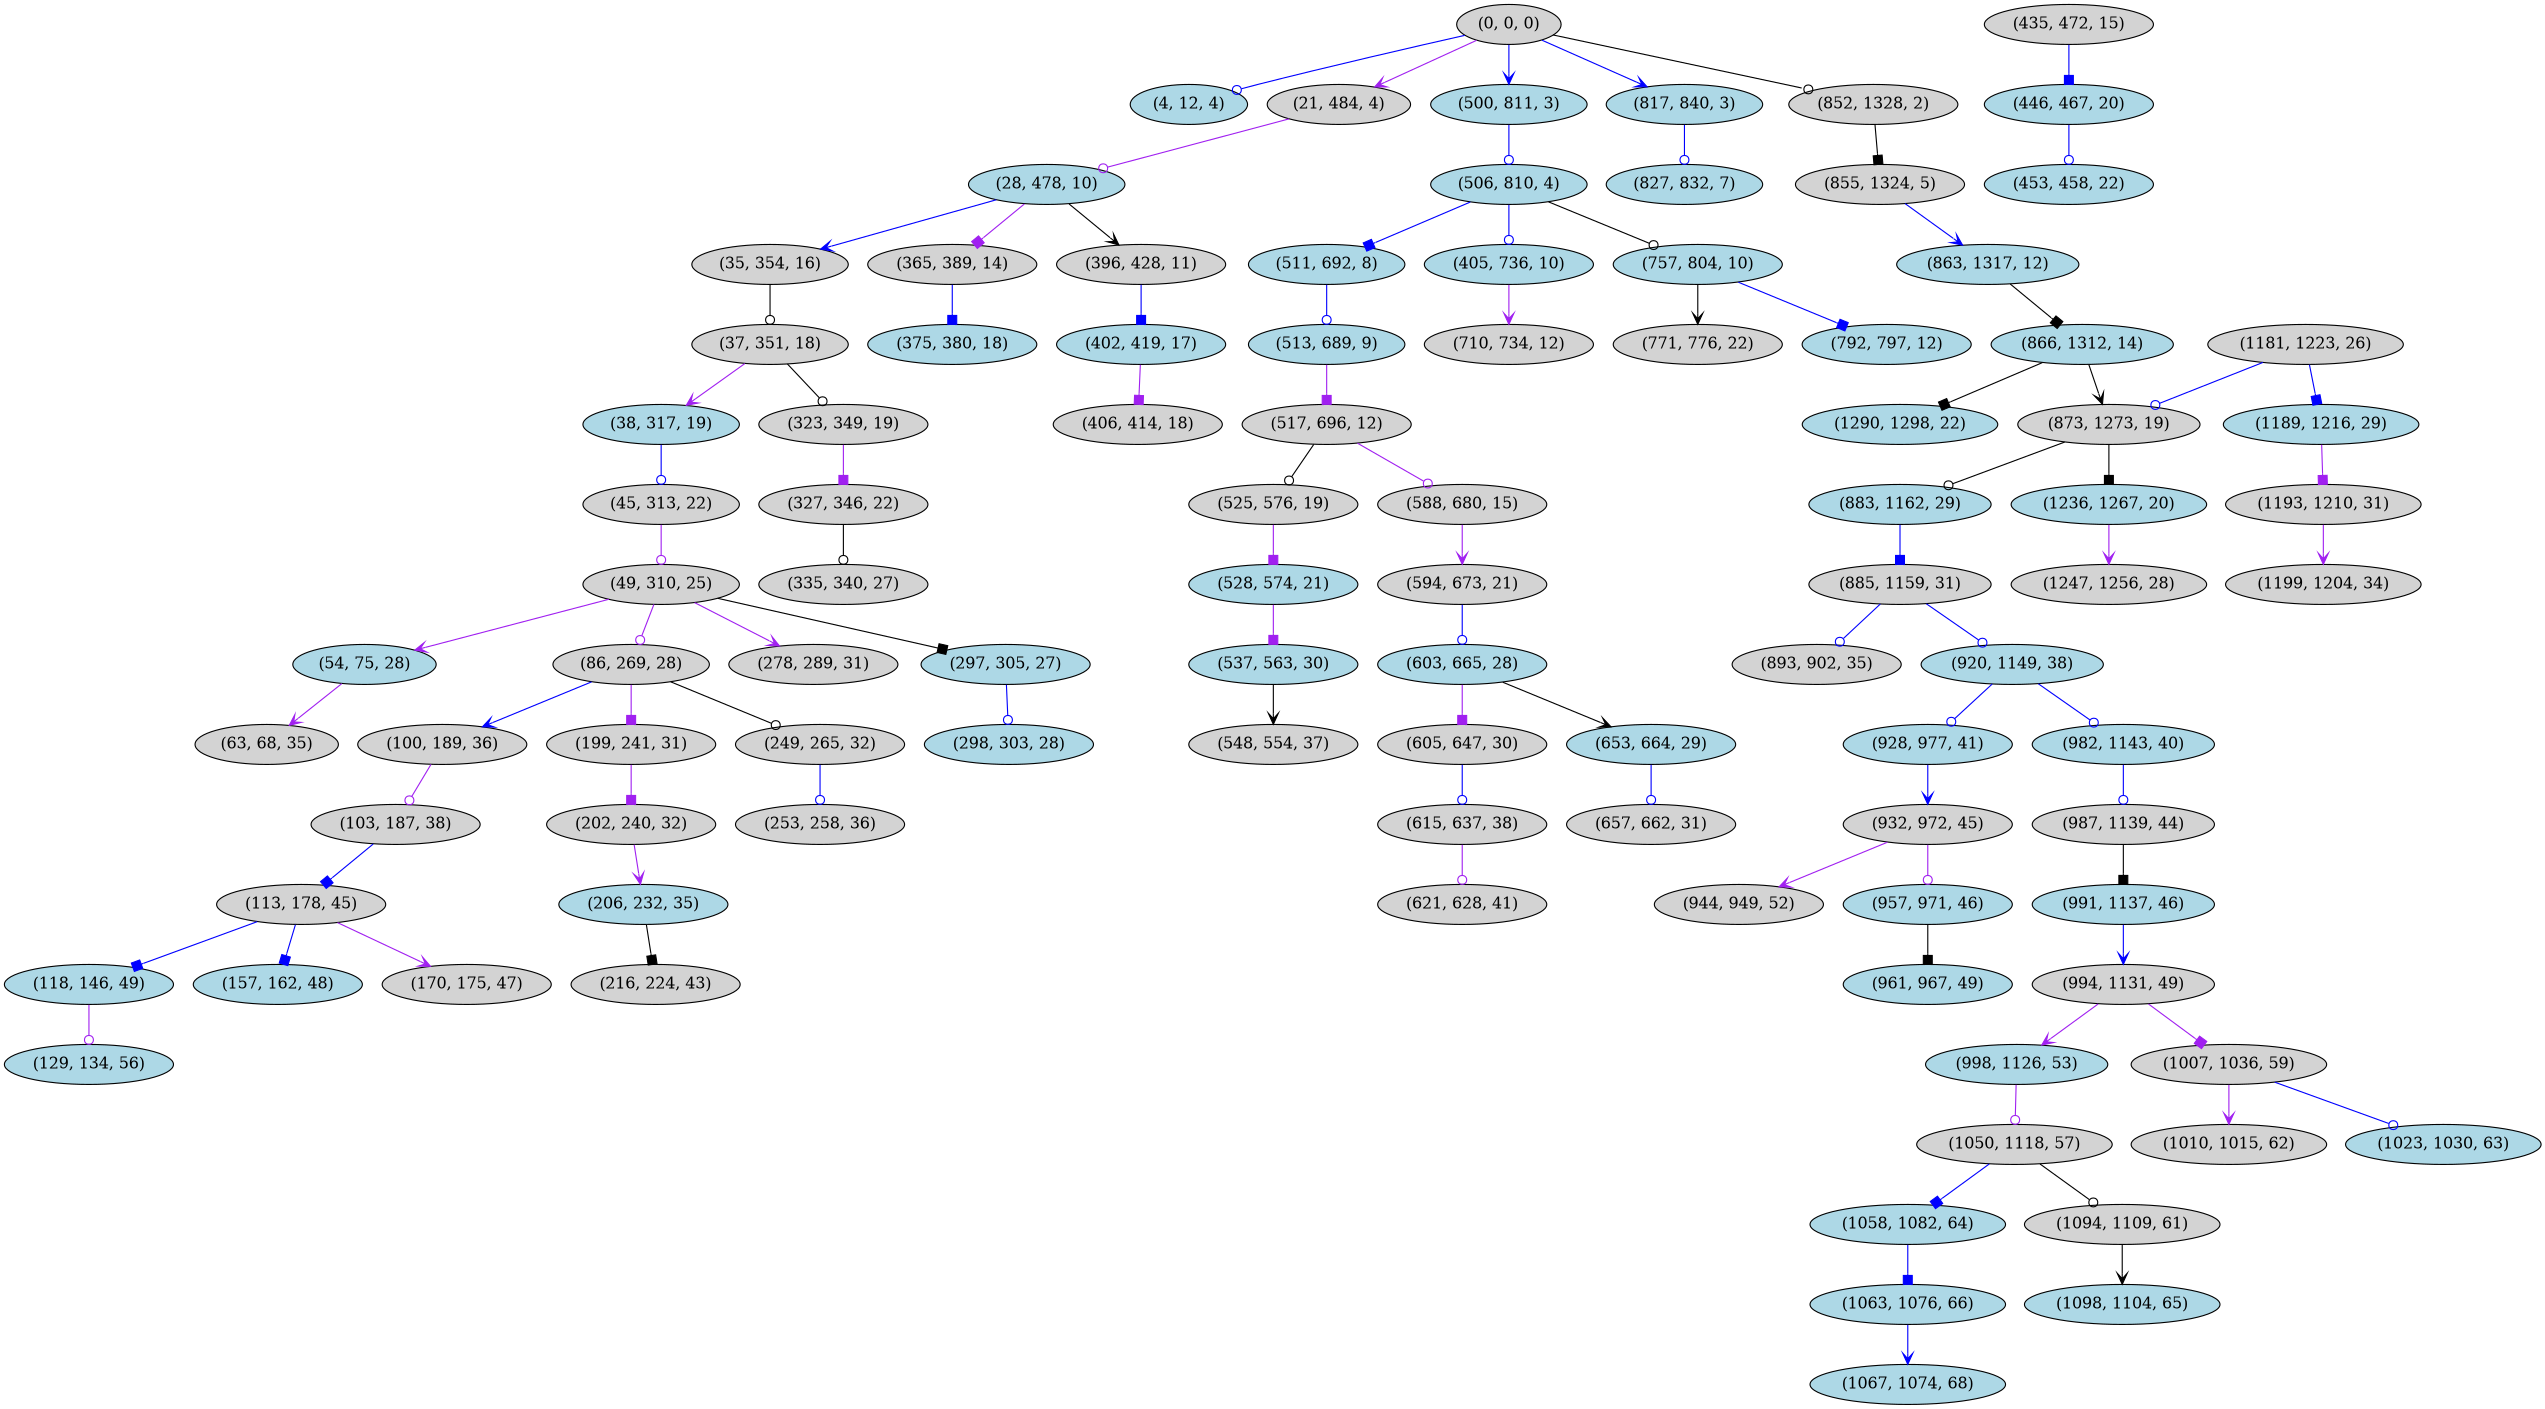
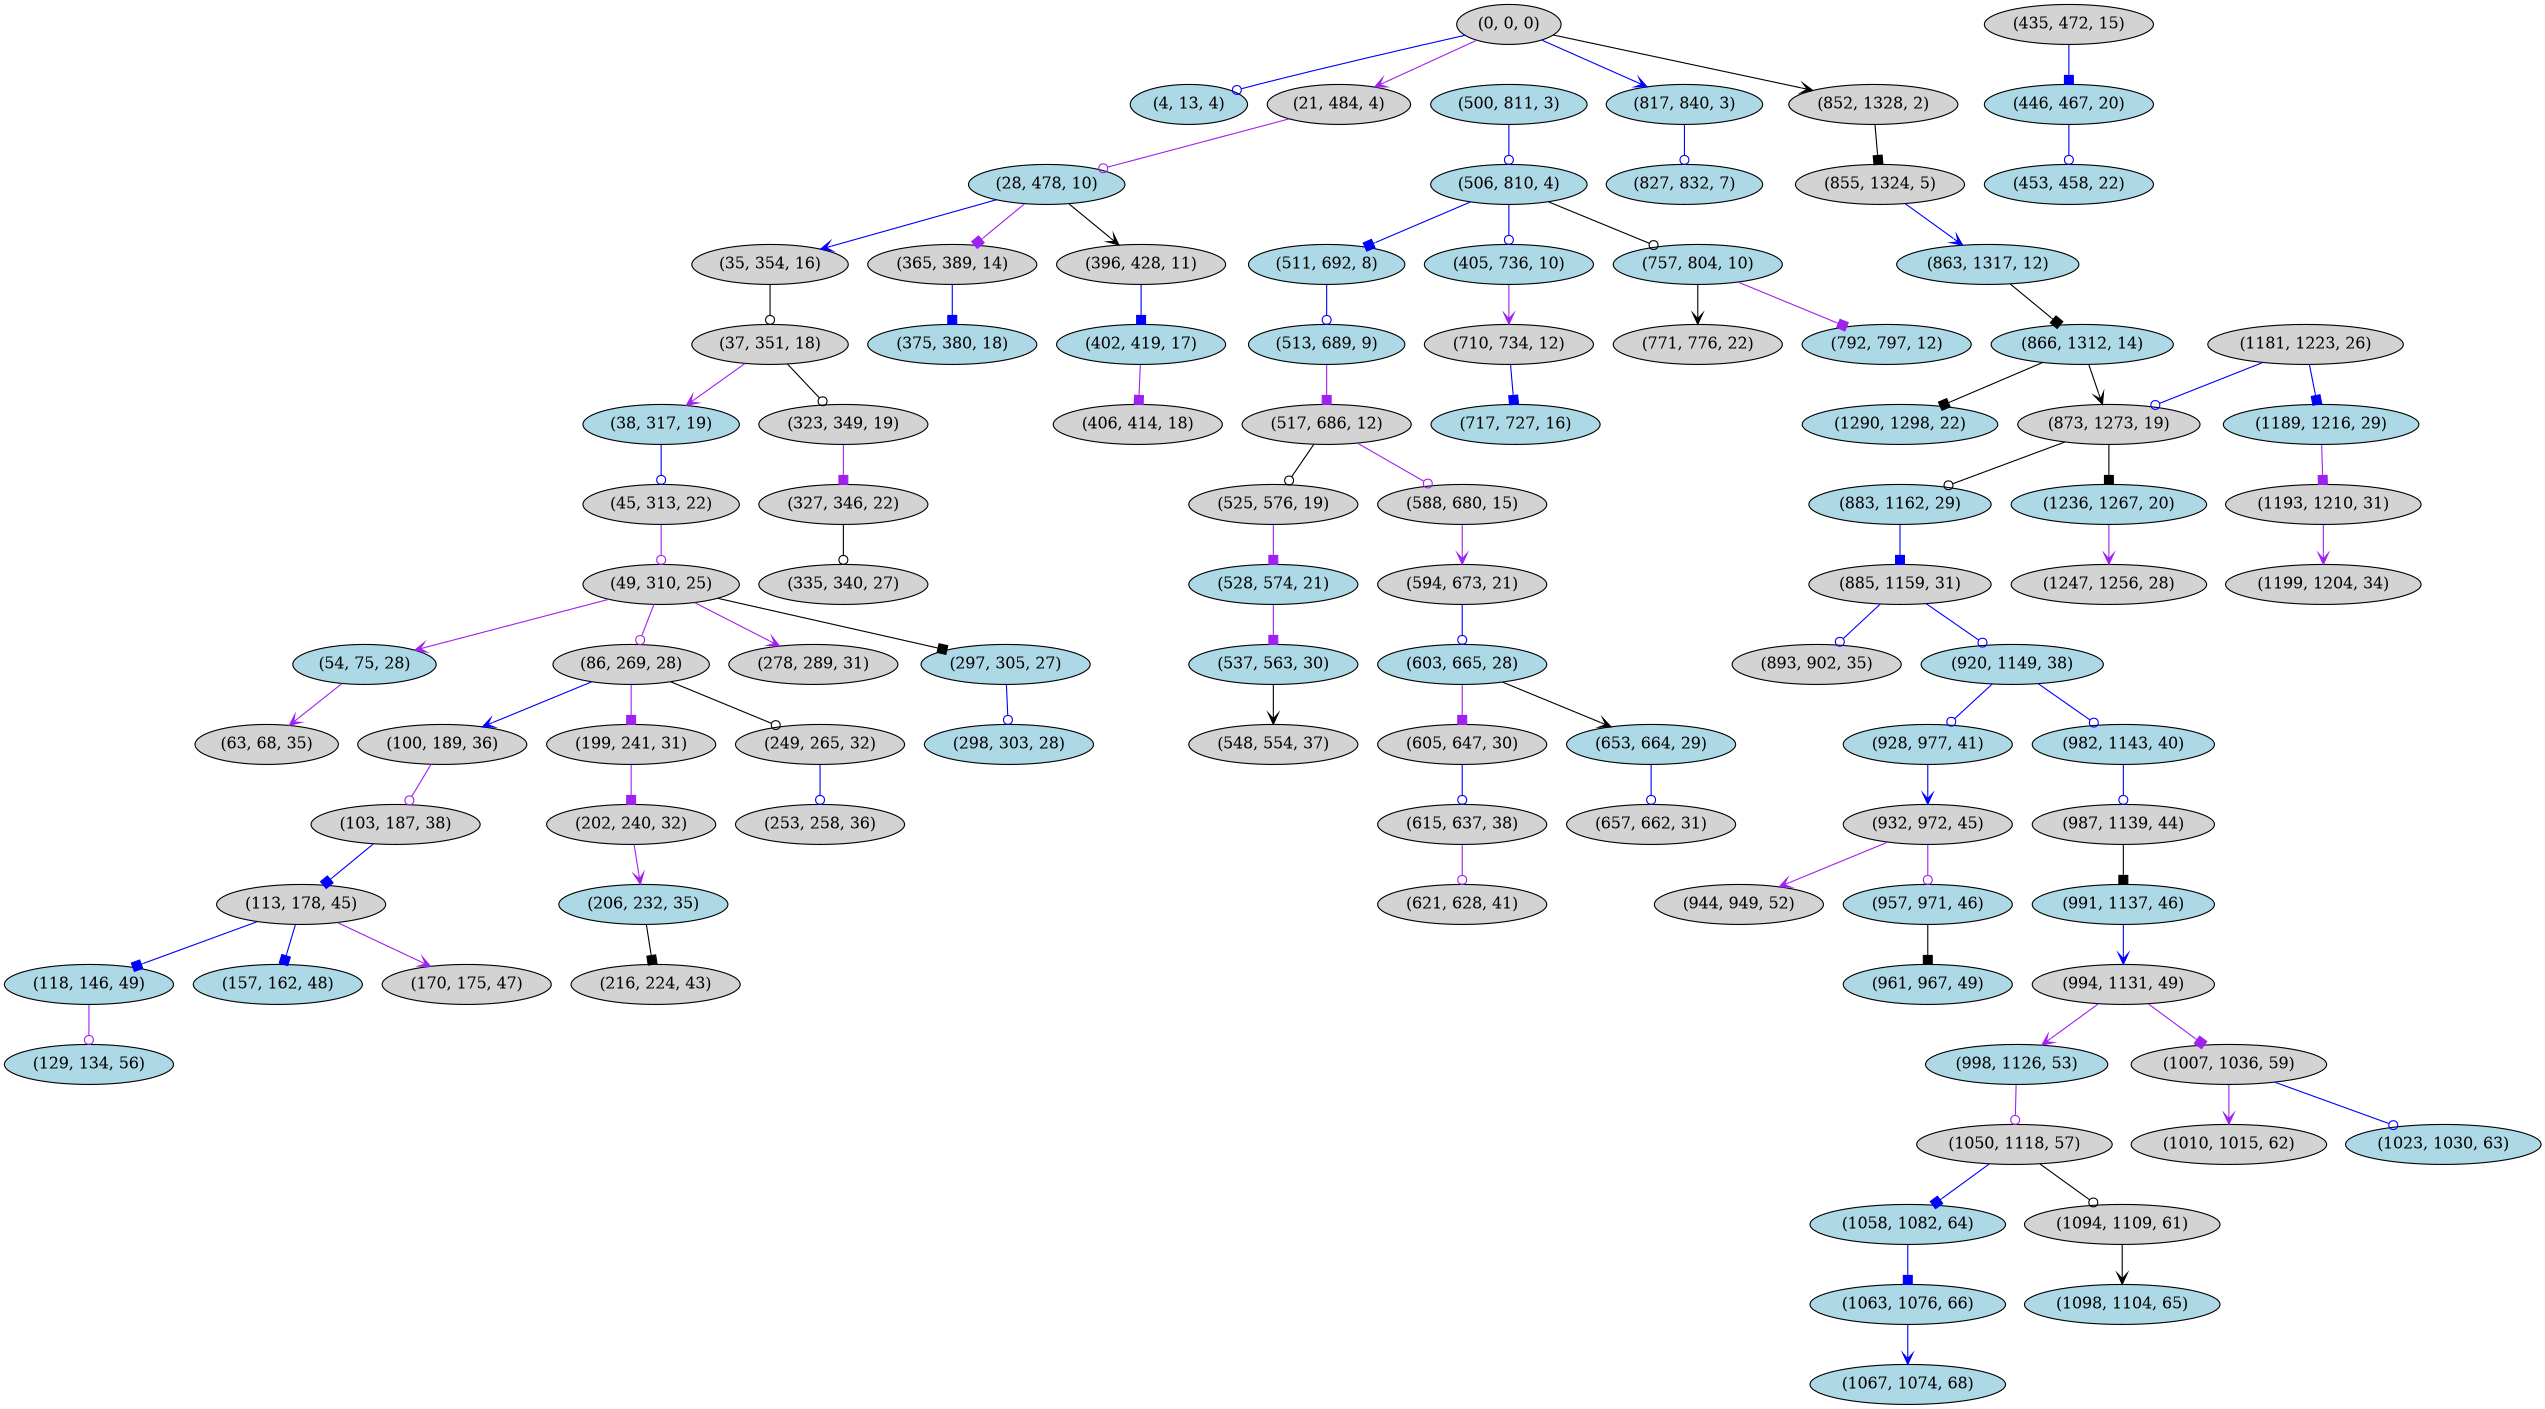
  digraph {
    node [fillcolor=lightgrey style=filled]
    edge [arrowhead=odot color=blue]
-   "(4, 12, 4)" [fillcolor=lightblue]
+   "(4, 12, 4)" [fillcolor=lightblue label="(4, 13, 4)"]
    "(0, 0, 0)"
    "(21, 484, 4)"
    "(500, 811, 3)" [fillcolor=lightblue]
    "(817, 840, 3)" [fillcolor=lightblue]
    "(852, 1328, 2)"
    "(28, 478, 10)" [fillcolor=lightblue]
    "(506, 810, 4)" [fillcolor=lightblue]
    "(827, 832, 7)" [fillcolor=lightblue]
    "(855, 1324, 5)"
    "(35, 354, 16)"
    "(365, 389, 14)"
    "(396, 428, 11)"
    "(37, 351, 18)"
    "(375, 380, 18)" [fillcolor=lightblue]
    "(402, 419, 17)" [fillcolor=lightblue]
    "(446, 467, 20)" [fillcolor=lightblue]
    "(435, 472, 15)"
    "(38, 317, 19)" [fillcolor=lightblue]
    "(323, 349, 19)"
    "(45, 313, 22)"
    "(327, 346, 22)"
    "(49, 310, 25)"
    "(54, 75, 28)" [fillcolor=lightblue]
    "(86, 269, 28)"
    "(278, 289, 31)"
    "(297, 305, 27)" [fillcolor=lightblue]
    "(63, 68, 35)"
    "(100, 189, 36)"
    "(199, 241, 31)"
    "(249, 265, 32)"
    "(298, 303, 28)" [fillcolor=lightblue]
    "(103, 187, 38)"
    "(202, 240, 32)"
    "(253, 258, 36)"
    "(113, 178, 45)"
    "(118, 146, 49)" [fillcolor=lightblue]
    "(157, 162, 48)" [fillcolor=lightblue]
    "(170, 175, 47)"
    "(129, 134, 56)" [fillcolor=lightblue]
    "(206, 232, 35)" [fillcolor=lightblue]
    "(216, 224, 43)"
    "(335, 340, 27)"
    "(406, 414, 18)"
    "(453, 458, 22)" [fillcolor=lightblue]
    "(511, 692, 8)" [fillcolor=lightblue]
    n47 [fillcolor=lightblue label="(405, 736, 10)"]
    "(757, 804, 10)" [fillcolor=lightblue]
    "(513, 689, 9)" [fillcolor=lightblue]
    "(710, 734, 12)"
    "(771, 776, 22)"
    "(792, 797, 12)" [fillcolor=lightblue]
-   "(517, 686, 12)" [label="(517, 696, 12)"]
+   "(517, 686, 12)"
    "(525, 576, 19)"
    "(588, 680, 15)"
    "(528, 574, 21)" [fillcolor=lightblue]
    "(594, 673, 21)"
    "(537, 563, 30)" [fillcolor=lightblue]
    "(548, 554, 37)"
    "(603, 665, 28)" [fillcolor=lightblue]
    "(605, 647, 30)"
    "(653, 664, 29)" [fillcolor=lightblue]
    "(615, 637, 38)"
    "(657, 662, 31)"
    "(621, 628, 41)"
+   "(717, 727, 16)" [fillcolor=lightblue]
    "(863, 1317, 12)" [fillcolor=lightblue]
    "(866, 1312, 14)" [fillcolor=lightblue]
    "(873, 1273, 19)"
    "(1290, 1298, 22)" [fillcolor=lightblue]
    "(883, 1162, 29)" [fillcolor=lightblue]
    "(1236, 1267, 20)" [fillcolor=lightblue]
    "(885, 1159, 31)"
    "(1181, 1223, 26)"
    "(1189, 1216, 29)" [fillcolor=lightblue]
    "(1247, 1256, 28)"
    "(893, 902, 35)"
    "(920, 1149, 38)" [fillcolor=lightblue]
    "(928, 977, 41)" [fillcolor=lightblue]
    "(982, 1143, 40)" [fillcolor=lightblue]
    "(932, 972, 45)"
    "(987, 1139, 44)"
    "(944, 949, 52)"
    "(957, 971, 46)" [fillcolor=lightblue]
    "(961, 967, 49)" [fillcolor=lightblue]
    "(991, 1137, 46)" [fillcolor=lightblue]
    "(994, 1131, 49)"
    "(998, 1126, 53)" [fillcolor=lightblue]
    "(1007, 1036, 59)"
    "(1050, 1118, 57)"
    "(1010, 1015, 62)"
    "(1023, 1030, 63)" [fillcolor=lightblue]
    "(1058, 1082, 64)" [fillcolor=lightblue]
    "(1094, 1109, 61)"
    "(1063, 1076, 66)" [fillcolor=lightblue]
    "(1098, 1104, 65)" [fillcolor=lightblue]
    "(1067, 1074, 68)" [fillcolor=lightblue]
    "(1193, 1210, 31)"
    "(1199, 1204, 34)"
    "(0, 0, 0)" -> "(4, 12, 4)"
    "(0, 0, 0)" -> "(21, 484, 4)" [arrowhead=vee color=purple]
-   "(0, 0, 0)" -> "(500, 811, 3)" [arrowhead=vee]
    "(0, 0, 0)" -> "(817, 840, 3)" [arrowhead=vee]
-   "(0, 0, 0)" -> "(852, 1328, 2)" [color=black]
+   "(0, 0, 0)" -> "(852, 1328, 2)" [arrowhead=vee color=black]
    "(21, 484, 4)" -> "(28, 478, 10)" [color=purple]
    "(500, 811, 3)" -> "(506, 810, 4)"
    "(817, 840, 3)" -> "(827, 832, 7)"
    "(852, 1328, 2)" -> "(855, 1324, 5)" [arrowhead=box color=black]
    "(28, 478, 10)" -> "(35, 354, 16)" [arrowhead=vee]
    "(28, 478, 10)" -> "(365, 389, 14)" [arrowhead=box color=purple]
    "(28, 478, 10)" -> "(396, 428, 11)" [arrowhead=vee color=black]
    "(506, 810, 4)" -> "(511, 692, 8)" [arrowhead=box]
    "(506, 810, 4)" -> n47
    "(506, 810, 4)" -> "(757, 804, 10)" [color=black]
    "(855, 1324, 5)" -> "(863, 1317, 12)" [arrowhead=vee]
    "(35, 354, 16)" -> "(37, 351, 18)" [color=black]
    "(365, 389, 14)" -> "(375, 380, 18)" [arrowhead=box]
    "(396, 428, 11)" -> "(402, 419, 17)" [arrowhead=box]
    "(37, 351, 18)" -> "(38, 317, 19)" [arrowhead=vee color=purple]
    "(37, 351, 18)" -> "(323, 349, 19)" [color=black]
    "(402, 419, 17)" -> "(406, 414, 18)" [arrowhead=box color=purple]
    "(446, 467, 20)" -> "(453, 458, 22)"
    "(435, 472, 15)" -> "(446, 467, 20)" [arrowhead=box]
    "(38, 317, 19)" -> "(45, 313, 22)"
    "(323, 349, 19)" -> "(327, 346, 22)" [arrowhead=box color=purple]
    "(45, 313, 22)" -> "(49, 310, 25)" [color=purple]
    "(327, 346, 22)" -> "(335, 340, 27)" [color=black]
    "(49, 310, 25)" -> "(54, 75, 28)" [arrowhead=vee color=purple]
    "(49, 310, 25)" -> "(86, 269, 28)" [color=purple]
    "(49, 310, 25)" -> "(278, 289, 31)" [arrowhead=vee color=purple]
    "(49, 310, 25)" -> "(297, 305, 27)" [arrowhead=box color=black]
    "(54, 75, 28)" -> "(63, 68, 35)" [arrowhead=vee color=purple]
    "(86, 269, 28)" -> "(100, 189, 36)" [arrowhead=vee]
    "(86, 269, 28)" -> "(199, 241, 31)" [arrowhead=box color=purple]
    "(86, 269, 28)" -> "(249, 265, 32)" [color=black]
    "(297, 305, 27)" -> "(298, 303, 28)"
    "(100, 189, 36)" -> "(103, 187, 38)" [color=purple]
    "(199, 241, 31)" -> "(202, 240, 32)" [arrowhead=box color=purple]
    "(249, 265, 32)" -> "(253, 258, 36)"
    "(103, 187, 38)" -> "(113, 178, 45)" [arrowhead=box]
    "(202, 240, 32)" -> "(206, 232, 35)" [arrowhead=vee color=purple]
    "(113, 178, 45)" -> "(118, 146, 49)" [arrowhead=box]
    "(113, 178, 45)" -> "(157, 162, 48)" [arrowhead=box]
    "(113, 178, 45)" -> "(170, 175, 47)" [arrowhead=vee color=purple]
    "(118, 146, 49)" -> "(129, 134, 56)" [color=purple]
    "(206, 232, 35)" -> "(216, 224, 43)" [arrowhead=box color=black]
    "(511, 692, 8)" -> "(513, 689, 9)"
    n47 -> "(710, 734, 12)" [arrowhead=vee color=purple]
    "(757, 804, 10)" -> "(771, 776, 22)" [arrowhead=vee color=black]
-   "(757, 804, 10)" -> "(792, 797, 12)" [arrowhead=box]
+   "(757, 804, 10)" -> "(792, 797, 12)" [arrowhead=box color=purple]
    "(513, 689, 9)" -> "(517, 686, 12)" [arrowhead=box color=purple]
+   "(710, 734, 12)" -> "(717, 727, 16)" [arrowhead=box]
    "(517, 686, 12)" -> "(525, 576, 19)" [color=black]
    "(517, 686, 12)" -> "(588, 680, 15)" [color=purple]
    "(525, 576, 19)" -> "(528, 574, 21)" [arrowhead=box color=purple]
    "(588, 680, 15)" -> "(594, 673, 21)" [arrowhead=vee color=purple]
    "(528, 574, 21)" -> "(537, 563, 30)" [arrowhead=box color=purple]
    "(594, 673, 21)" -> "(603, 665, 28)"
    "(537, 563, 30)" -> "(548, 554, 37)" [arrowhead=vee color=black]
    "(603, 665, 28)" -> "(605, 647, 30)" [arrowhead=box color=purple]
    "(603, 665, 28)" -> "(653, 664, 29)" [arrowhead=vee color=black]
    "(605, 647, 30)" -> "(615, 637, 38)"
    "(653, 664, 29)" -> "(657, 662, 31)"
    "(615, 637, 38)" -> "(621, 628, 41)" [color=purple]
    "(863, 1317, 12)" -> "(866, 1312, 14)" [arrowhead=box color=black]
    "(866, 1312, 14)" -> "(873, 1273, 19)" [arrowhead=vee color=black]
    "(866, 1312, 14)" -> "(1290, 1298, 22)" [arrowhead=box color=black]
    "(873, 1273, 19)" -> "(883, 1162, 29)" [color=black]
    "(873, 1273, 19)" -> "(1236, 1267, 20)" [arrowhead=box color=black]
    "(883, 1162, 29)" -> "(885, 1159, 31)" [arrowhead=box]
    "(1236, 1267, 20)" -> "(1247, 1256, 28)" [arrowhead=vee color=purple]
    "(885, 1159, 31)" -> "(893, 902, 35)"
    "(885, 1159, 31)" -> "(920, 1149, 38)"
    "(1181, 1223, 26)" -> "(873, 1273, 19)"
    "(1181, 1223, 26)" -> "(1189, 1216, 29)" [arrowhead=box]
    "(1189, 1216, 29)" -> "(1193, 1210, 31)" [arrowhead=box color=purple]
    "(920, 1149, 38)" -> "(928, 977, 41)"
    "(920, 1149, 38)" -> "(982, 1143, 40)"
    "(928, 977, 41)" -> "(932, 972, 45)" [arrowhead=vee]
    "(982, 1143, 40)" -> "(987, 1139, 44)"
    "(932, 972, 45)" -> "(944, 949, 52)" [arrowhead=vee color=purple]
    "(932, 972, 45)" -> "(957, 971, 46)" [color=purple]
    "(987, 1139, 44)" -> "(991, 1137, 46)" [arrowhead=box color=black]
    "(957, 971, 46)" -> "(961, 967, 49)" [arrowhead=box color=black]
    "(991, 1137, 46)" -> "(994, 1131, 49)" [arrowhead=vee]
    "(994, 1131, 49)" -> "(998, 1126, 53)" [arrowhead=vee color=purple]
    "(994, 1131, 49)" -> "(1007, 1036, 59)" [arrowhead=box color=purple]
    "(998, 1126, 53)" -> "(1050, 1118, 57)" [color=purple]
    "(1007, 1036, 59)" -> "(1010, 1015, 62)" [arrowhead=vee color=purple]
    "(1007, 1036, 59)" -> "(1023, 1030, 63)"
    "(1050, 1118, 57)" -> "(1058, 1082, 64)" [arrowhead=box]
    "(1050, 1118, 57)" -> "(1094, 1109, 61)" [color=black]
    "(1058, 1082, 64)" -> "(1063, 1076, 66)" [arrowhead=box]
    "(1094, 1109, 61)" -> "(1098, 1104, 65)" [arrowhead=vee color=black]
    "(1063, 1076, 66)" -> "(1067, 1074, 68)" [arrowhead=vee]
    "(1193, 1210, 31)" -> "(1199, 1204, 34)" [arrowhead=vee color=purple]
  }
